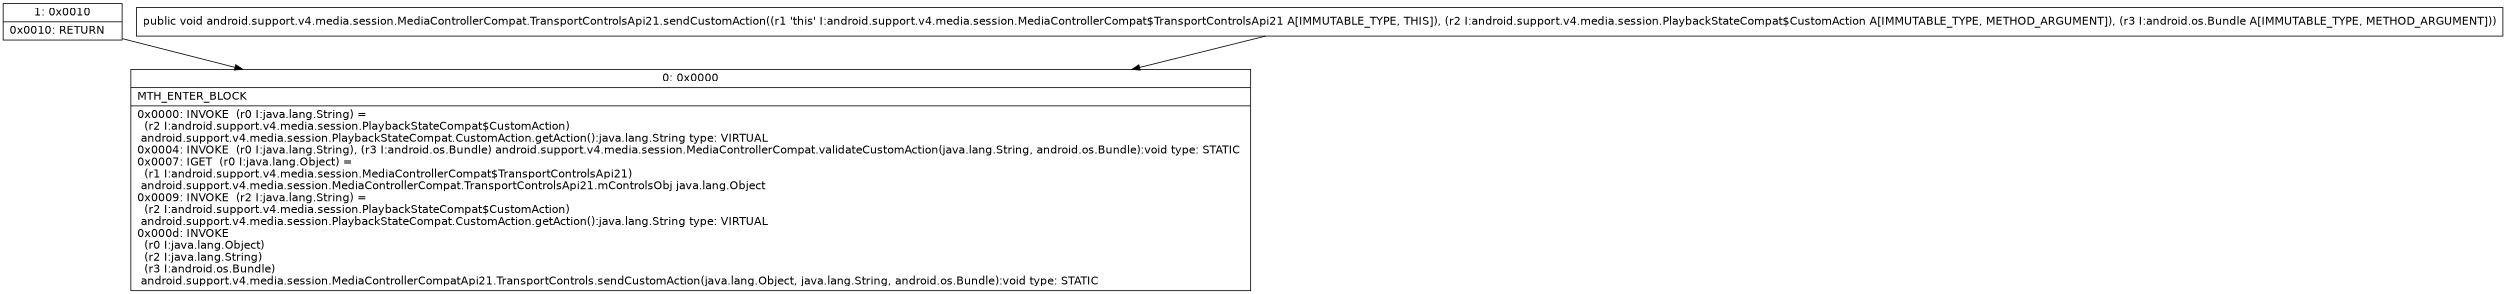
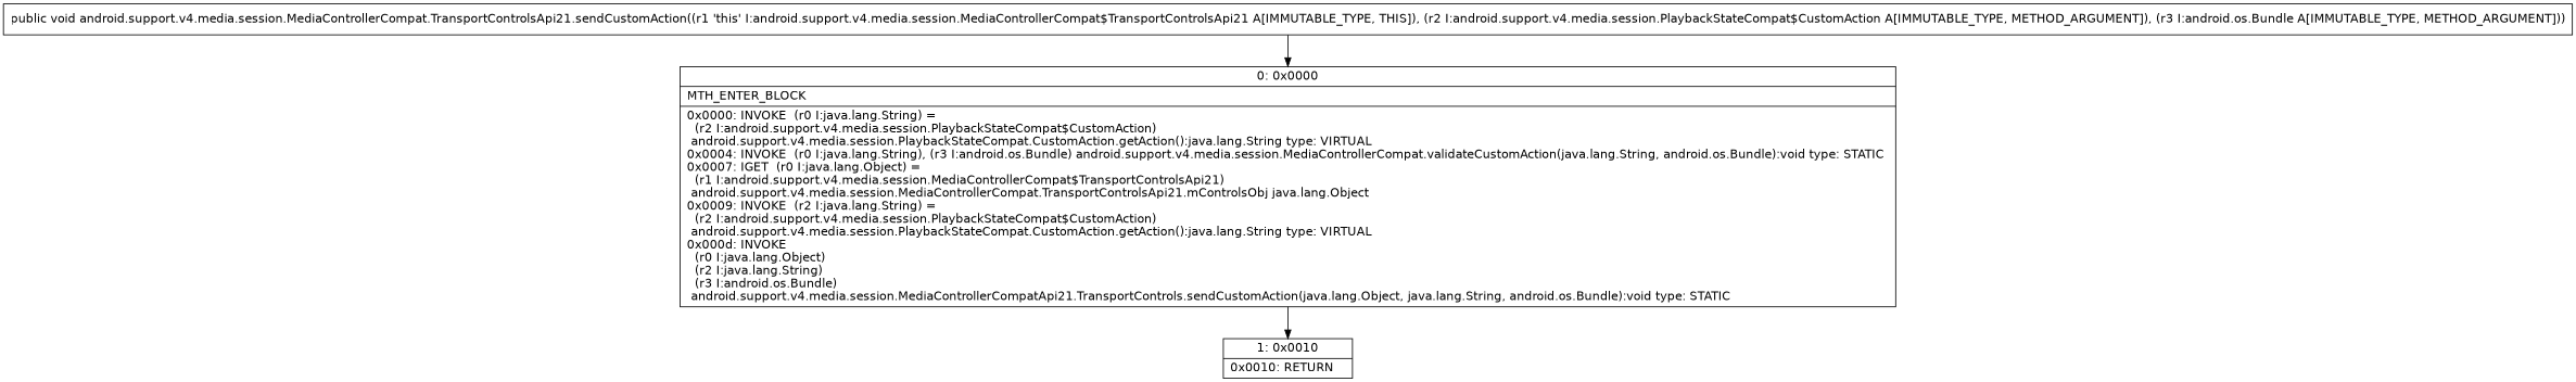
  digraph {
    fontname="DejaVu Sans"
    node [shape=record fontname="DejaVu Sans"]
    edge [fontname="DejaVu Sans"]
    n1 [label="{0\:\ 0x0000|MTH_ENTER_BLOCK\l|0x0000: INVOKE  (r0 I:java.lang.String) = \l  (r2 I:android.support.v4.media.session.PlaybackStateCompat$CustomAction)\l android.support.v4.media.session.PlaybackStateCompat.CustomAction.getAction():java.lang.String type: VIRTUAL \l0x0004: INVOKE  (r0 I:java.lang.String), (r3 I:android.os.Bundle) android.support.v4.media.session.MediaControllerCompat.validateCustomAction(java.lang.String, android.os.Bundle):void type: STATIC \l0x0007: IGET  (r0 I:java.lang.Object) = \l  (r1 I:android.support.v4.media.session.MediaControllerCompat$TransportControlsApi21)\l android.support.v4.media.session.MediaControllerCompat.TransportControlsApi21.mControlsObj java.lang.Object \l0x0009: INVOKE  (r2 I:java.lang.String) = \l  (r2 I:android.support.v4.media.session.PlaybackStateCompat$CustomAction)\l android.support.v4.media.session.PlaybackStateCompat.CustomAction.getAction():java.lang.String type: VIRTUAL \l0x000d: INVOKE  \l  (r0 I:java.lang.Object)\l  (r2 I:java.lang.String)\l  (r3 I:android.os.Bundle)\l android.support.v4.media.session.MediaControllerCompatApi21.TransportControls.sendCustomAction(java.lang.Object, java.lang.String, android.os.Bundle):void type: STATIC \l}"]
    n2 [label="{1\:\ 0x0010|0x0010: RETURN   \l}"]
    n3 [label="{public void android.support.v4.media.session.MediaControllerCompat.TransportControlsApi21.sendCustomAction((r1 'this' I:android.support.v4.media.session.MediaControllerCompat$TransportControlsApi21 A[IMMUTABLE_TYPE, THIS]), (r2 I:android.support.v4.media.session.PlaybackStateCompat$CustomAction A[IMMUTABLE_TYPE, METHOD_ARGUMENT]), (r3 I:android.os.Bundle A[IMMUTABLE_TYPE, METHOD_ARGUMENT])) }"]
-   n2 -> n1
+   n1 -> n2
    n3 -> n1
  }
